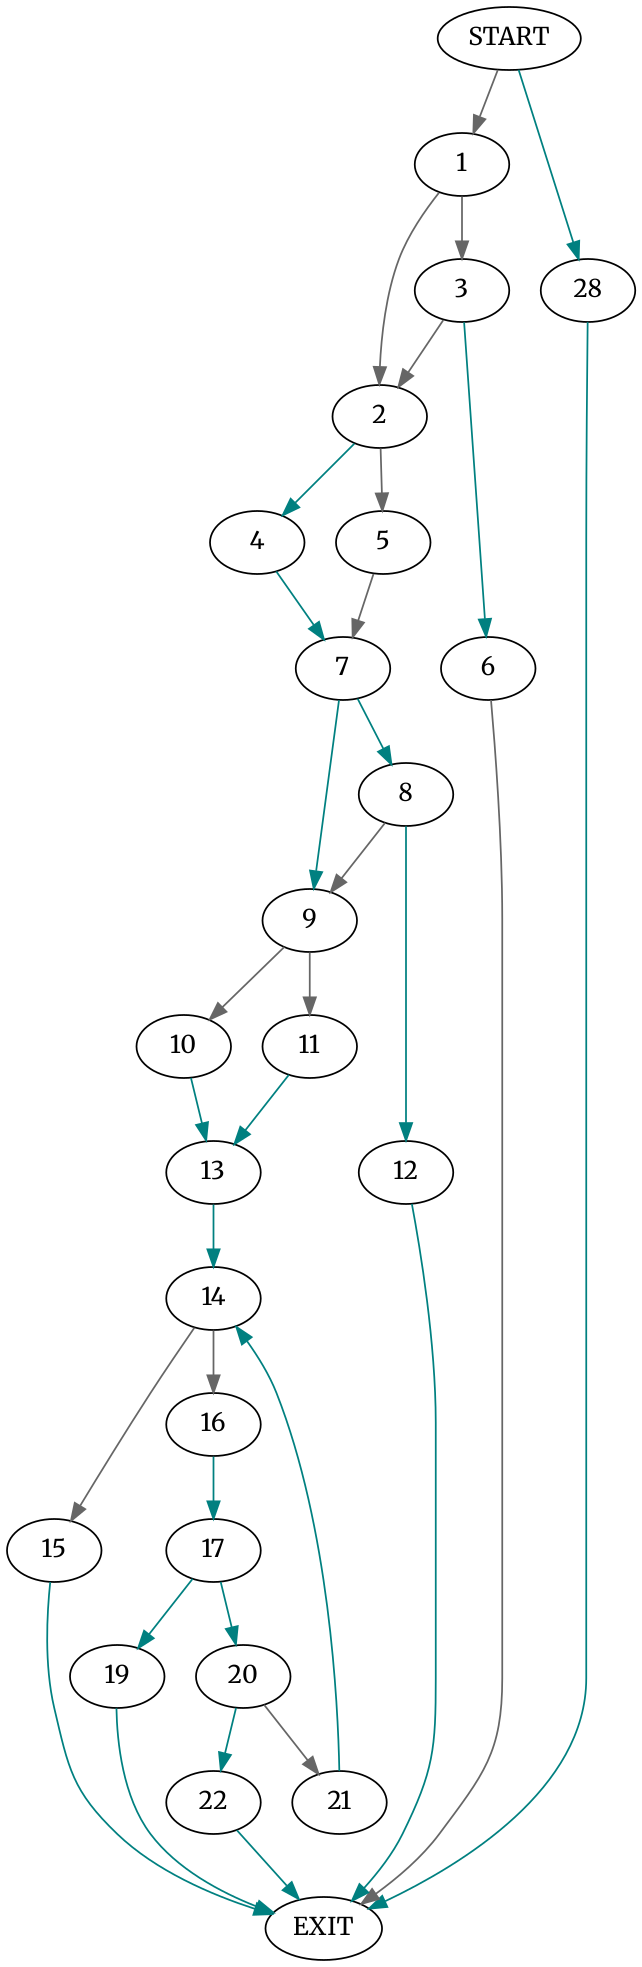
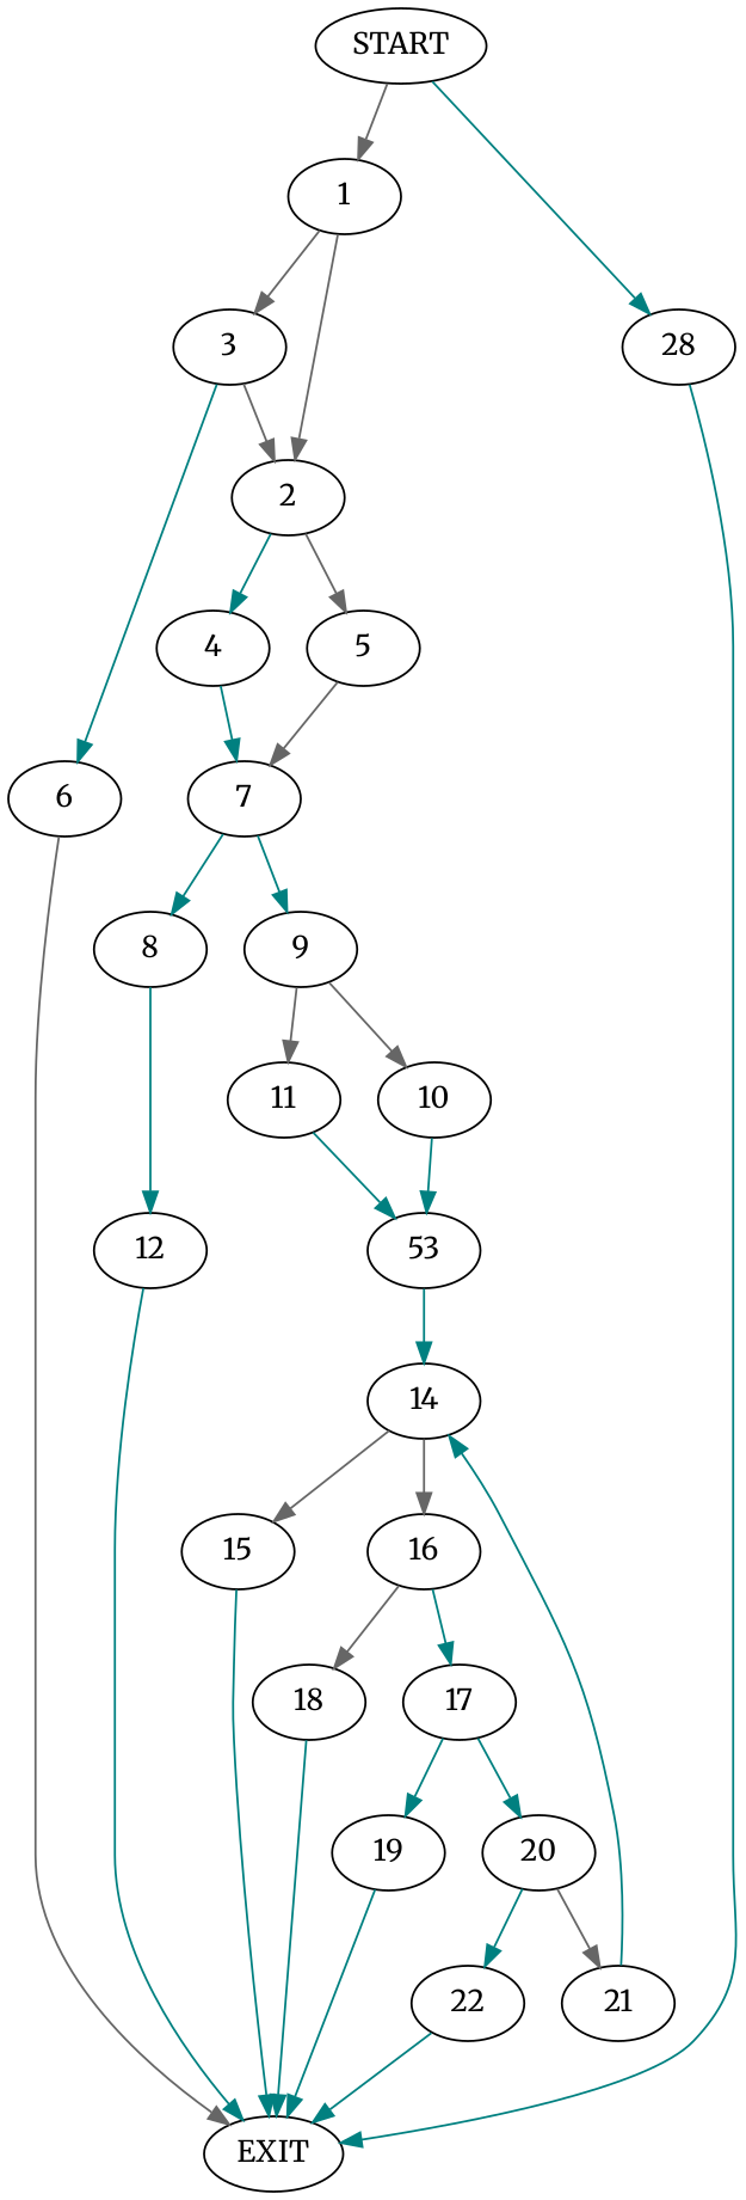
  digraph {
    fontname=Merriweather
    node [fontname=Merriweather]
    edge [color=teal fontname=Merriweather]
    n1 [label=START]
    1
    n3 [label=28]
    2
    3
    n6 [label=EXIT]
    4
    5
    6
    7
    8
    9
    12
    10
    11
-   13
+   13 [label=53]
    14
    15
    16
    17
+   18
    19
    20
    21
    22
    n1 -> 1 [color=gray40]
    n1 -> n3
    1 -> 2 [color=gray40]
    1 -> 3 [color=gray40]
    n3 -> n6
    2 -> 4
    2 -> 5 [color=gray40]
    3 -> 2 [color=gray40]
    3 -> 6
    4 -> 7
    5 -> 7 [color=gray40]
    6 -> n6 [color=gray40]
    7 -> 8
    7 -> 9
-   8 -> 9 [color=gray40]
    8 -> 12
    9 -> 10 [color=gray40]
    9 -> 11 [color=gray40]
    12 -> n6
    10 -> 13
    11 -> 13
    13 -> 14
    14 -> 15 [color=gray40]
    14 -> 16 [color=gray40]
    15 -> n6
    16 -> 17
+   16 -> 18 [color=gray40]
    17 -> 19
    17 -> 20
+   18 -> n6
    19 -> n6
    20 -> 21 [color=gray40]
    20 -> 22
    21 -> 14
    22 -> n6
  }
